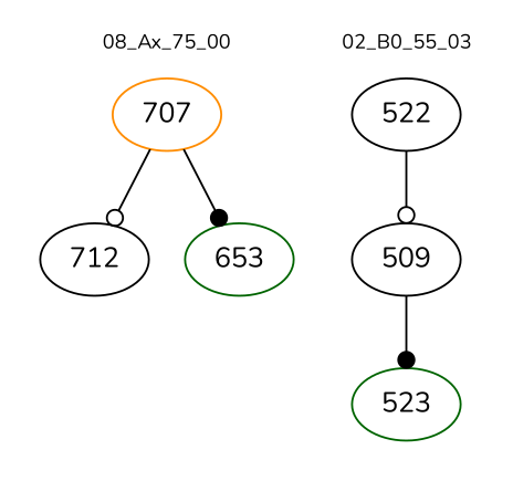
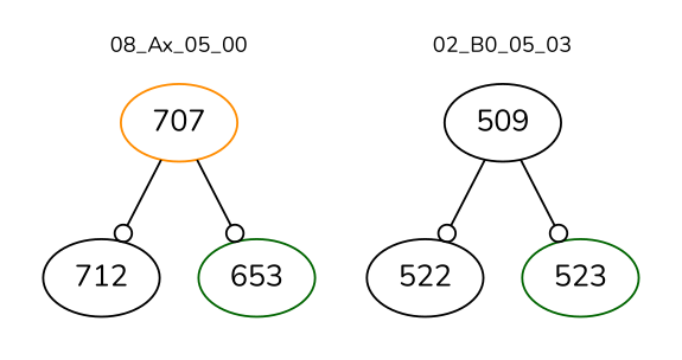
  digraph {
    fontname=Nunito
    node [color=black fontname=Nunito]
    edge [arrowhead=odot color=black fontname=Nunito]
    n1 [label=712]
    n2 [color=darkorange label=707]
    n3 [color=darkgreen label=653]
    n4 [label=522]
    n5 [label=509]
    n6 [color=darkgreen label=523]
    subgraph cluster_1 {
      color=white
      fontsize=10
-     label="08_Ax_75_00"
+     label="08_Ax_05_00"
      n1
      n2
      n3
    }
    subgraph cluster_2 {
      color=white
      fontsize=10
-     label="02_B0_55_03"
+     label="02_B0_05_03"
      n4
      n5
      n6
    }
    n2 -> n1
-   n2 -> n3 [arrowhead=dot]
-   n4 -> n5
-   n5 -> n6 [arrowhead=dot]
+   n2 -> n3
+   n5 -> n4
+   n5 -> n6
  }
